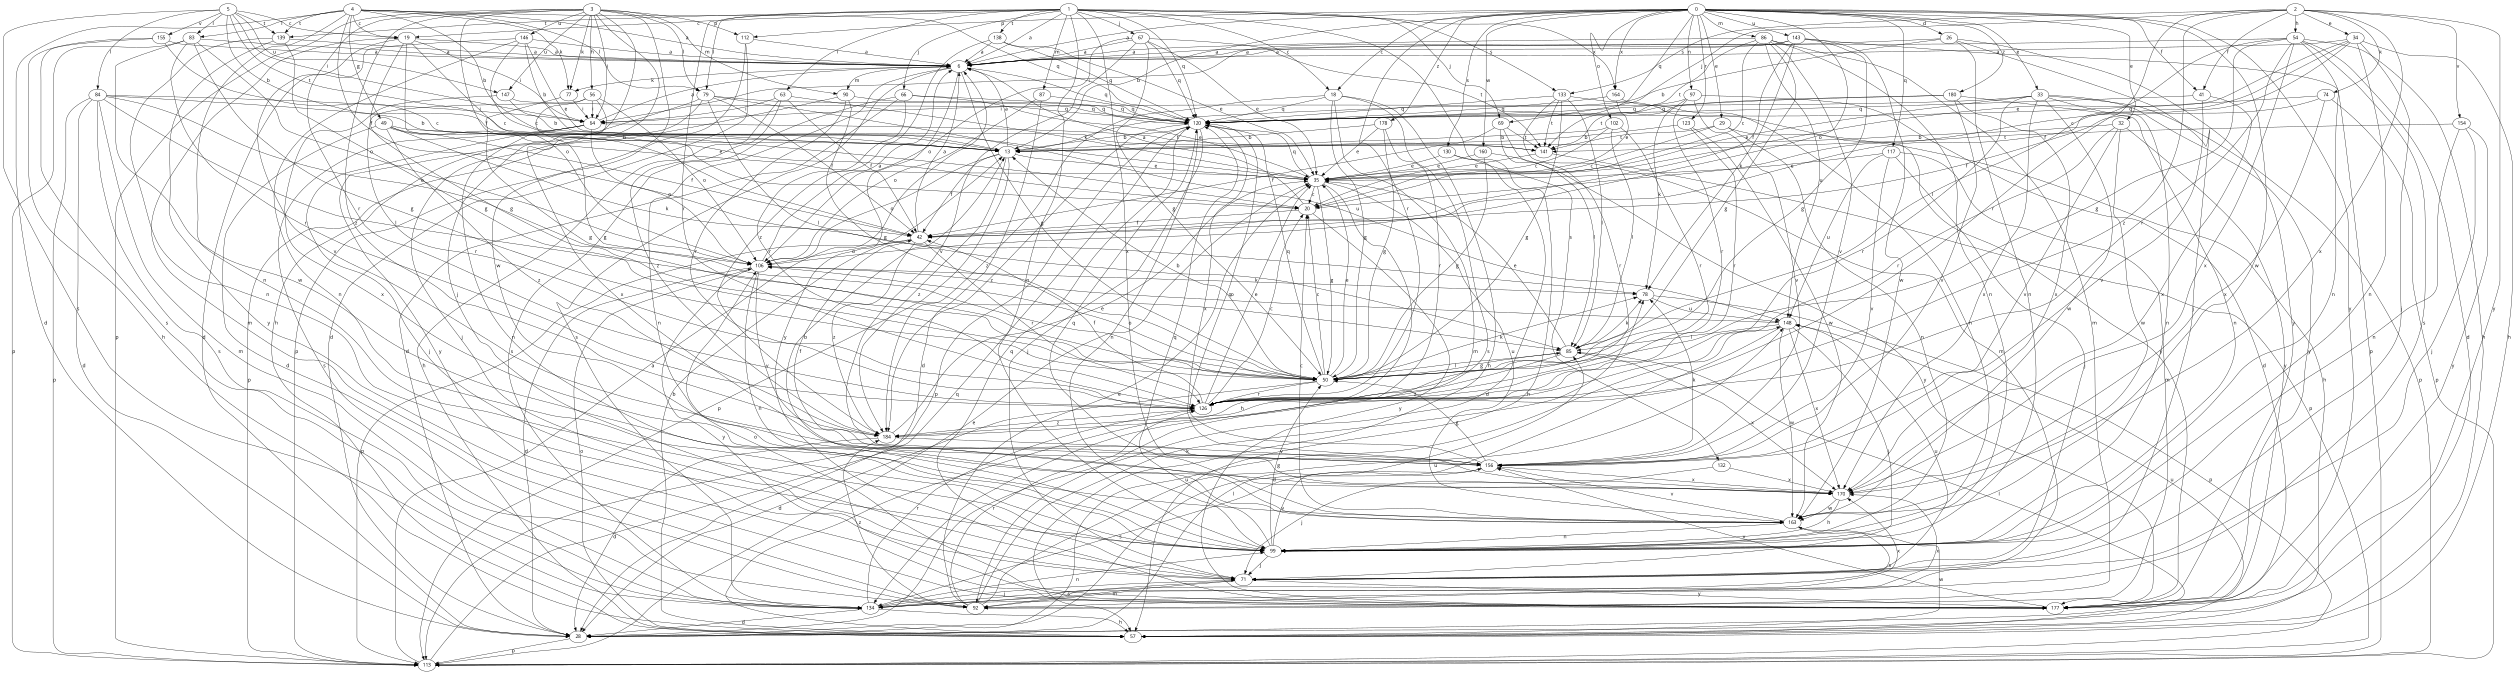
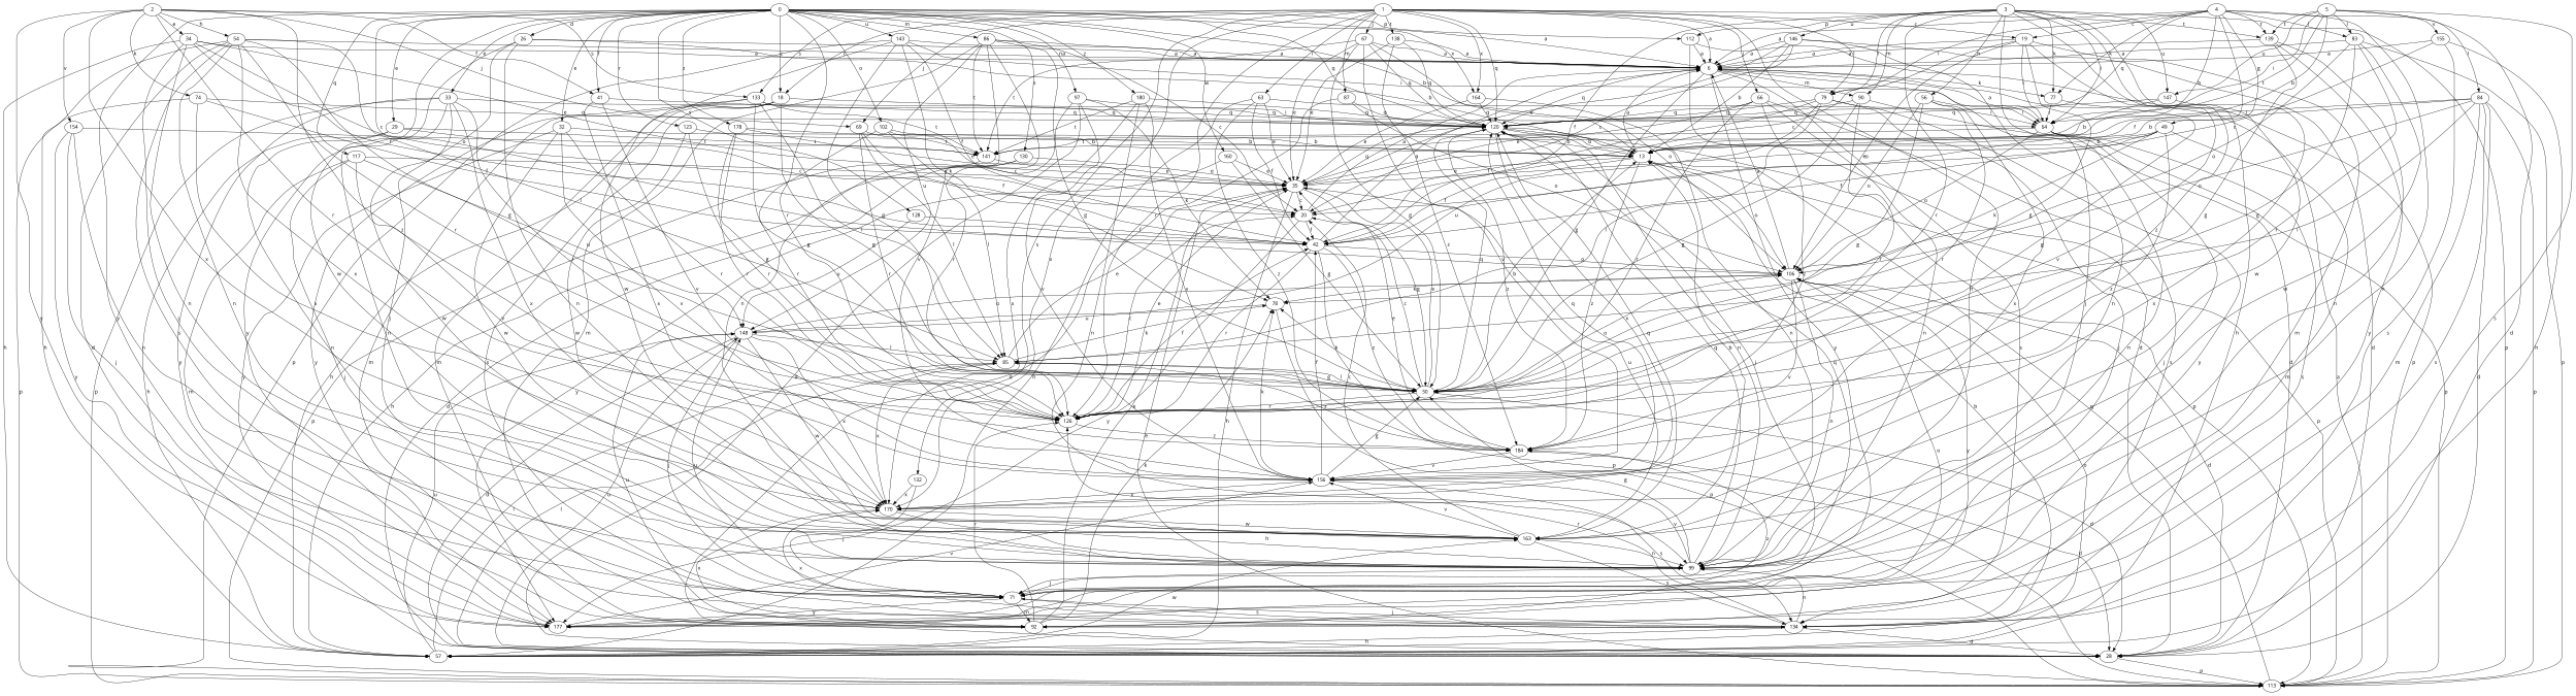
  strict digraph {
    fontname="Open Sans"
    node [fontname="Open Sans"]
    edge [fontname="Open Sans"]
    0
    6
    13
    18
    26
    29
    32
    33
    41
    86
    97
    102
    106
    112
    117
    120
    123
    126
+   128
    130
    143
    160
    163
    164
    177
    178
    180
    77
    90
    28
    134
    50
    184
    42
    113
    35
    57
    92
    99
    71
    141
    20
    156
    170
    64
    148
    78
    85
    1
    19
    63
    66
    67
    69
    79
    87
    132
    133
    138
    139
    2
    34
    54
    74
    154
    3
    56
    146
    147
    4
    49
    83
    5
    84
    155
    0 -> 6 [label=a]
    0 -> 13 [label=b]
    0 -> 18 [label=c]
    0 -> 26 [label=d]
    0 -> 29 [label=e]
    0 -> 32 [label=e]
    0 -> 33 [label=e]
    0 -> 41 [label=f]
    0 -> 86 [label=m]
    0 -> 97 [label=n]
    0 -> 102 [label=o]
    0 -> 106 [label=o]
    0 -> 112 [label=p]
    0 -> 117 [label=q]
    0 -> 120 [label=q]
    0 -> 123 [label=r]
    0 -> 126 [label=r]
+   0 -> 128 [label=s]
    0 -> 130 [label=s]
    0 -> 143 [label=u]
    0 -> 160 [label=w]
    0 -> 163 [label=w]
    0 -> 164 [label=x]
    0 -> 177 [label=y]
    0 -> 178 [label=z]
    0 -> 180 [label=z]
    6 -> 120 [label=q]
    6 -> 177 [label=y]
    6 -> 77 [label=k]
    6 -> 90 [label=m]
    6 -> 28 [label=d]
    6 -> 134 [label=s]
    6 -> 50 [label=g]
    13 -> 6 [label=a]
    13 -> 106 [label=o]
    13 -> 184 [label=z]
    13 -> 42 [label=f]
    13 -> 113 [label=p]
    13 -> 35 [label=e]
    18 -> 120 [label=q]
    18 -> 134 [label=s]
    18 -> 50 [label=g]
-   18 -> 184 [label=z]
+   66 -> 184 [label=z]
    18 -> 57 [label=h]
    18 -> 92 [label=m]
    26 -> 6 [label=a]
    26 -> 13 [label=b]
    26 -> 177 [label=y]
    26 -> 99 [label=n]
    26 -> 71 [label=j]
    29 -> 57 [label=h]
    29 -> 99 [label=n]
    29 -> 141 [label=t]
    29 -> 20 [label=c]
    32 -> 13 [label=b]
    32 -> 126 [label=r]
    32 -> 163 [label=w]
    32 -> 177 [label=y]
    32 -> 156 [label=v]
    33 -> 126 [label=r]
    33 -> 163 [label=w]
    33 -> 177 [label=y]
    33 -> 113 [label=p]
-   33 -> 35 [label=e]
    33 -> 99 [label=n]
    33 -> 170 [label=x]
    33 -> 64 [label=i]
    41 -> 120 [label=q]
    41 -> 156 [label=v]
    41 -> 170 [label=x]
    86 -> 6 [label=a]
    86 -> 50 [label=g]
    86 -> 92 [label=m]
    86 -> 99 [label=n]
    86 -> 141 [label=t]
    86 -> 20 [label=c]
    86 -> 156 [label=v]
    86 -> 148 [label=u]
    97 -> 120 [label=q]
    97 -> 126 [label=r]
    97 -> 28 [label=d]
    97 -> 156 [label=v]
    97 -> 78 [label=k]
    102 -> 13 [label=b]
    102 -> 126 [label=r]
    102 -> 20 [label=c]
    102 -> 85 [label=l]
    106 -> 6 [label=a]
    106 -> 177 [label=y]
    106 -> 28 [label=d]
    106 -> 99 [label=n]
    106 -> 156 [label=v]
    106 -> 78 [label=k]
    112 -> 6 [label=a]
    112 -> 28 [label=d]
    112 -> 113 [label=p]
    117 -> 35 [label=e]
    117 -> 92 [label=m]
    117 -> 71 [label=j]
    117 -> 156 [label=v]
    117 -> 148 [label=u]
    120 -> 13 [label=b]
    120 -> 184 [label=z]
    120 -> 113 [label=p]
    120 -> 99 [label=n]
    120 -> 71 [label=j]
    120 -> 170 [label=x]
    123 -> 13 [label=b]
    123 -> 126 [label=r]
    123 -> 163 [label=w]
    126 -> 184 [label=z]
    126 -> 42 [label=f]
    126 -> 35 [label=e]
    126 -> 20 [label=c]
+   128 -> 42 [label=f]
+   128 -> 148 [label=u]
    130 -> 28 [label=d]
    130 -> 35 [label=e]
    130 -> 57 [label=h]
    143 -> 6 [label=a]
    143 -> 163 [label=w]
    143 -> 50 [label=g]
    143 -> 42 [label=f]
    143 -> 113 [label=p]
    143 -> 64 [label=i]
    143 -> 78 [label=k]
    160 -> 177 [label=y]
    160 -> 50 [label=g]
    160 -> 35 [label=e]
    163 -> 13 [label=b]
    163 -> 120 [label=q]
    163 -> 134 [label=s]
    163 -> 99 [label=n]
    163 -> 20 [label=c]
    163 -> 156 [label=v]
    164 -> 120 [label=q]
    164 -> 35 [label=e]
    164 -> 99 [label=n]
    177 -> 106 [label=o]
    177 -> 156 [label=v]
    178 -> 13 [label=b]
    178 -> 126 [label=r]
    178 -> 50 [label=g]
    178 -> 35 [label=e]
    180 -> 120 [label=q]
    180 -> 99 [label=n]
    180 -> 141 [label=t]
    180 -> 156 [label=v]
    180 -> 170 [label=x]
    77 -> 50 [label=g]
    77 -> 64 [label=i]
    90 -> 120 [label=q]
    90 -> 126 [label=r]
    90 -> 50 [label=g]
    90 -> 113 [label=p]
    28 -> 113 [label=p]
    28 -> 148 [label=u]
    28 -> 85 [label=l]
    134 -> 126 [label=r]
    134 -> 28 [label=d]
    134 -> 57 [label=h]
    134 -> 99 [label=n]
    134 -> 71 [label=j]
    134 -> 170 [label=x]
    50 -> 13 [label=b]
    50 -> 106 [label=o]
    50 -> 120 [label=q]
    50 -> 126 [label=r]
    50 -> 28 [label=d]
    50 -> 35 [label=e]
    50 -> 20 [label=c]
    50 -> 78 [label=k]
    50 -> 85 [label=l]
    184 -> 28 [label=d]
    184 -> 35 [label=e]
    184 -> 156 [label=v]
    42 -> 6 [label=a]
    42 -> 106 [label=o]
    42 -> 126 [label=r]
    42 -> 184 [label=z]
    42 -> 113 [label=p]
    113 -> 6 [label=a]
    113 -> 120 [label=q]
    113 -> 35 [label=e]
    35 -> 120 [label=q]
    35 -> 163 [label=u]
    35 -> 50 [label=g]
    35 -> 57 [label=h]
    35 -> 20 [label=c]
    57 -> 13 [label=b]
    57 -> 106 [label=o]
    57 -> 163 [label=w]
    57 -> 148 [label=u]
    57 -> 85 [label=l]
    92 -> 126 [label=r]
    92 -> 184 [label=z]
    92 -> 35 [label=e]
    92 -> 170 [label=x]
    92 -> 148 [label=u]
    92 -> 78 [label=k]
    99 -> 120 [label=q]
    99 -> 50 [label=g]
    99 -> 71 [label=j]
    99 -> 156 [label=v]
    71 -> 120 [label=q]
    71 -> 177 [label=y]
    71 -> 134 [label=s]
    71 -> 92 [label=m]
    71 -> 148 [label=u]
    141 -> 113 [label=p]
    141 -> 35 [label=e]
    20 -> 6 [label=a]
    20 -> 177 [label=y]
    20 -> 42 [label=f]
    156 -> 120 [label=q]
    156 -> 134 [label=s]
    156 -> 50 [label=g]
    156 -> 42 [label=f]
    156 -> 170 [label=x]
    156 -> 78 [label=k]
    170 -> 163 [label=w]
    170 -> 99 [label=h]
    64 -> 6 [label=a]
    64 -> 106 [label=o]
    64 -> 134 [label=s]
    64 -> 99 [label=n]
    64 -> 71 [label=j]
    64 -> 141 [label=t]
    148 -> 106 [label=o]
    148 -> 163 [label=w]
    148 -> 28 [label=d]
    148 -> 71 [label=j]
    148 -> 170 [label=x]
    148 -> 85 [label=l]
    78 -> 113 [label=p]
    78 -> 148 [label=u]
    85 -> 50 [label=g]
    85 -> 184 [label=z]
    85 -> 35 [label=e]
    85 -> 170 [label=x]
    85 -> 78 [label=k]
    1 -> 6 [label=a]
    1 -> 18 [label=c]
    1 -> 120 [label=q]
    1 -> 126 [label=r]
    1 -> 164 [label=x]
    1 -> 99 [label=n]
    1 -> 170 [label=x]
    1 -> 19 [label=c]
    1 -> 63 [label=i]
    1 -> 66 [label=j]
    1 -> 67 [label=j]
    1 -> 69 [label=j]
    1 -> 79 [label=l]
    1 -> 87 [label=m]
    1 -> 132 [label=s]
    1 -> 133 [label=s]
    1 -> 138 [label=t]
    1 -> 139 [label=t]
    19 -> 6 [label=a]
    19 -> 106 [label=o]
    19 -> 50 [label=g]
    19 -> 92 [label=m]
    19 -> 20 [label=c]
    19 -> 156 [label=v]
    19 -> 64 [label=i]
    63 -> 184 [label=z]
    63 -> 42 [label=f]
-   63 -> 35 [label=k]
+   63 -> 35 [label=e]
    63 -> 57 [label=h]
    63 -> 64 [label=i]
    66 -> 120 [label=q]
    66 -> 126 [label=r]
    66 -> 134 [label=s]
    66 -> 35 [label=e]
    66 -> 99 [label=n]
    67 -> 6 [label=a]
    67 -> 106 [label=o]
    67 -> 120 [label=q]
    67 -> 50 [label=g]
    67 -> 35 [label=e]
    67 -> 141 [label=t]
    67 -> 156 [label=v]
    69 -> 126 [label=r]
    69 -> 42 [label=f]
    69 -> 141 [label=t]
    69 -> 85 [label=l]
    79 -> 120 [label=q]
    79 -> 177 [label=y]
    79 -> 42 [label=f]
    79 -> 71 [label=j]
    79 -> 148 [label=u]
    79 -> 85 [label=l]
    87 -> 106 [label=o]
    87 -> 120 [label=q]
    87 -> 28 [label=d]
    132 -> 71 [label=j]
    132 -> 170 [label=x]
    133 -> 120 [label=q]
    133 -> 177 [label=y]
    133 -> 50 [label=g]
    133 -> 92 [label=m]
    133 -> 141 [label=t]
    133 -> 85 [label=l]
    138 -> 6 [label=a]
    138 -> 120 [label=q]
    138 -> 184 [label=z]
    138 -> 35 [label=e]
    139 -> 6 [label=a]
    139 -> 177 [label=y]
    139 -> 50 [label=g]
    139 -> 99 [label=n]
    2 -> 41 [label=f]
    2 -> 126 [label=r]
    2 -> 177 [label=y]
    2 -> 184 [label=z]
    2 -> 170 [label=x]
    2 -> 69 [label=j]
    2 -> 133 [label=s]
    2 -> 34 [label=e]
    2 -> 54 [label=h]
    2 -> 74 [label=k]
    2 -> 154 [label=v]
    34 -> 6 [label=a]
    34 -> 42 [label=f]
    34 -> 35 [label=e]
    34 -> 57 [label=h]
    34 -> 99 [label=n]
    34 -> 71 [label=j]
    34 -> 20 [label=c]
    54 -> 6 [label=a]
    54 -> 126 [label=r]
    54 -> 28 [label=d]
    54 -> 134 [label=s]
    54 -> 50 [label=g]
    54 -> 57 [label=h]
    54 -> 99 [label=n]
    54 -> 170 [label=x]
    54 -> 85 [label=l]
    74 -> 120 [label=q]
    74 -> 42 [label=f]
    74 -> 113 [label=p]
    74 -> 170 [label=x]
    154 -> 177 [label=y]
    154 -> 99 [label=n]
    154 -> 71 [label=j]
    154 -> 141 [label=t]
    3 -> 112 [label=p]
    3 -> 126 [label=r]
    3 -> 163 [label=w]
    3 -> 77 [label=k]
    3 -> 90 [label=m]
    3 -> 184 [label=z]
    3 -> 42 [label=f]
    3 -> 113 [label=p]
    3 -> 57 [label=h]
    3 -> 71 [label=j]
    3 -> 64 [label=i]
    3 -> 79 [label=l]
    3 -> 56 [label=h]
    3 -> 146 [label=u]
    3 -> 147 [label=u]
    56 -> 106 [label=o]
    56 -> 126 [label=r]
    56 -> 50 [label=g]
    56 -> 170 [label=x]
    56 -> 64 [label=i]
    146 -> 6 [label=a]
    146 -> 13 [label=b]
    146 -> 28 [label=d]
    146 -> 35 [label=e]
    146 -> 99 [label=n]
    146 -> 20 [label=c]
    147 -> 13 [label=b]
    147 -> 120 [label=q]
    147 -> 170 [label=x]
    4 -> 6 [label=a]
    4 -> 13 [label=b]
    4 -> 120 [label=q]
    4 -> 77 [label=k]
    4 -> 28 [label=d]
    4 -> 42 [label=f]
    4 -> 99 [label=n]
    4 -> 19 [label=c]
    4 -> 79 [label=l]
    4 -> 139 [label=t]
    4 -> 49 [label=g]
    4 -> 83 [label=l]
    49 -> 13 [label=b]
    49 -> 184 [label=z]
    49 -> 42 [label=f]
    49 -> 35 [label=e]
-   49 -> 92 [label=d]
+   49 -> 92 [label=m]
    49 -> 78 [label=k]
    83 -> 6 [label=a]
    83 -> 106 [label=o]
    83 -> 126 [label=r]
    83 -> 163 [label=w]
    83 -> 50 [label=g]
    83 -> 113 [label=p]
    5 -> 13 [label=b]
    5 -> 134 [label=s]
    5 -> 141 [label=t]
    5 -> 64 [label=i]
-   5 -> 19 [label=c]
    5 -> 139 [label=t]
    5 -> 147 [label=u]
    5 -> 83 [label=l]
    5 -> 84 [label=l]
    5 -> 155 [label=v]
    84 -> 13 [label=b]
    84 -> 106 [label=o]
    84 -> 28 [label=d]
    84 -> 134 [label=s]
    84 -> 113 [label=p]
    84 -> 92 [label=m]
    84 -> 64 [label=i]
    84 -> 85 [label=l]
    155 -> 6 [label=a]
    155 -> 134 [label=s]
    155 -> 57 [label=h]
    155 -> 20 [label=c]
  }
